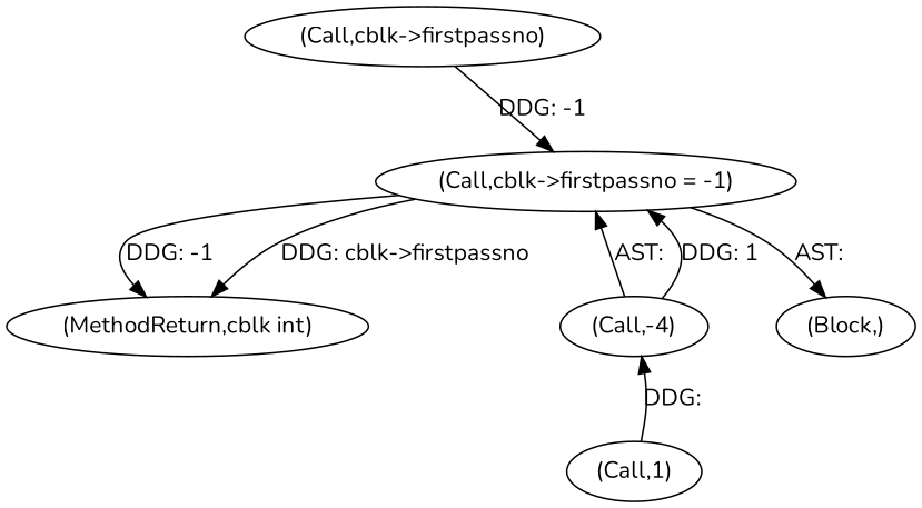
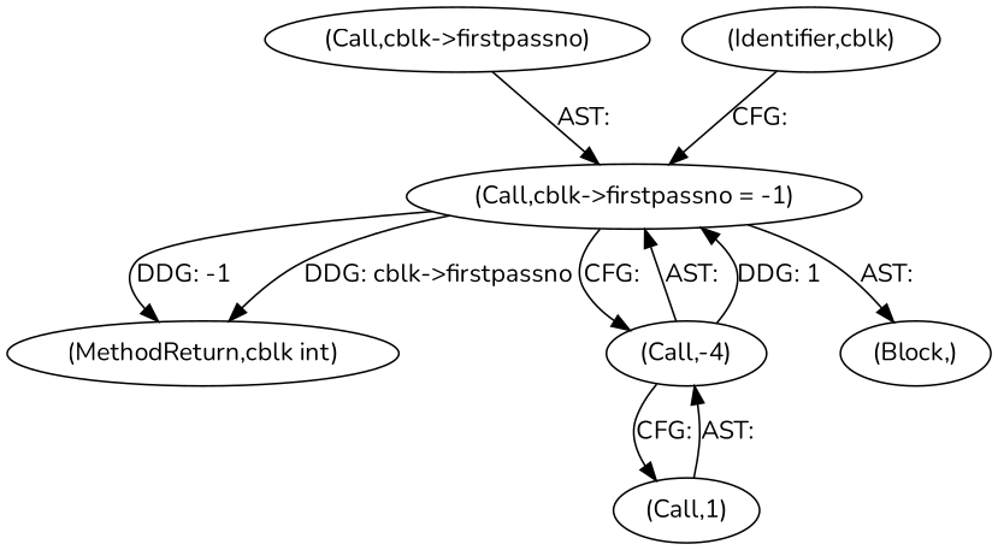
  digraph {
    fontname=Nunito
    node [fontname=Nunito]
    edge [fontname=Nunito]
    n1 [label="(Call,cblk->firstpassno = -1)"]
    n2 [label="(Call,-4)"]
    n3 [label="(MethodReturn,cblk int)"]
    n4 [label="(Block,)"]
    n5 [label="(Call,1)"]
    n6 [label="(Call,cblk->firstpassno)"]
+   n7 [label="(Identifier,cblk)"]
+   n1 -> n2 [label="CFG: "]
    n1 -> n3 [label="DDG: -1"]
    n1 -> n3 [label="DDG: cblk->firstpassno"]
    n1 -> n4 [label="AST: "]
    n2 -> n1 [label="AST: "]
    n2 -> n1 [label="DDG: 1"]
-   n5 -> n2 [label="DDG: "]
-   n6 -> n1 [label="DDG: -1"]
+   n2 -> n5 [label="CFG: "]
+   n5 -> n2 [label="AST: "]
+   n6 -> n1 [label="AST: "]
+   n7 -> n1 [label="CFG: "]
  }
